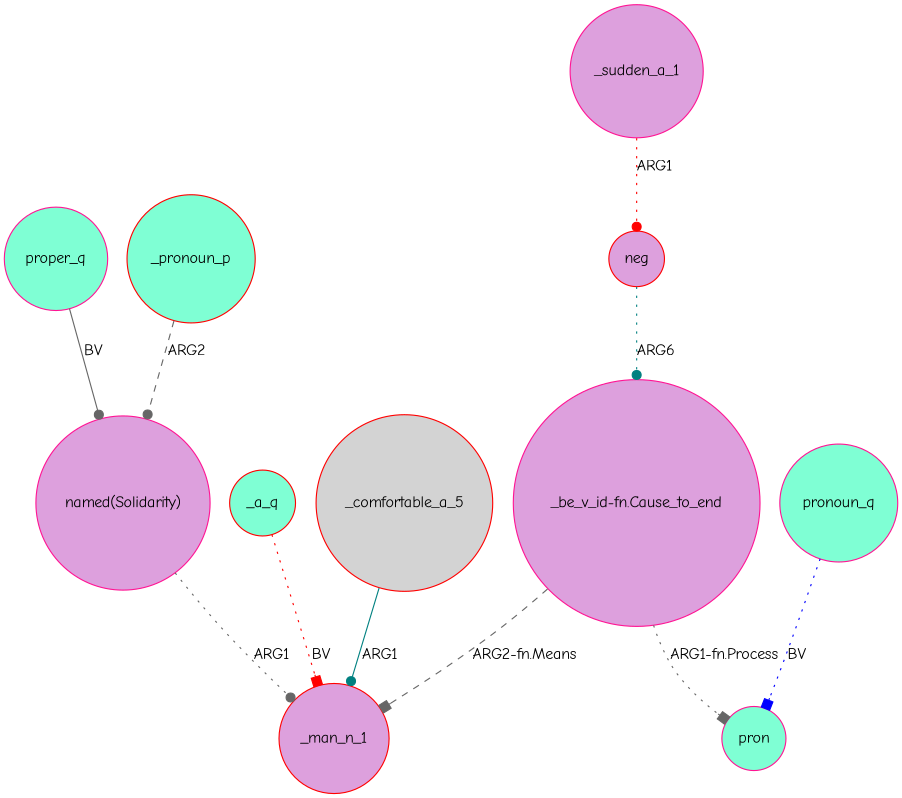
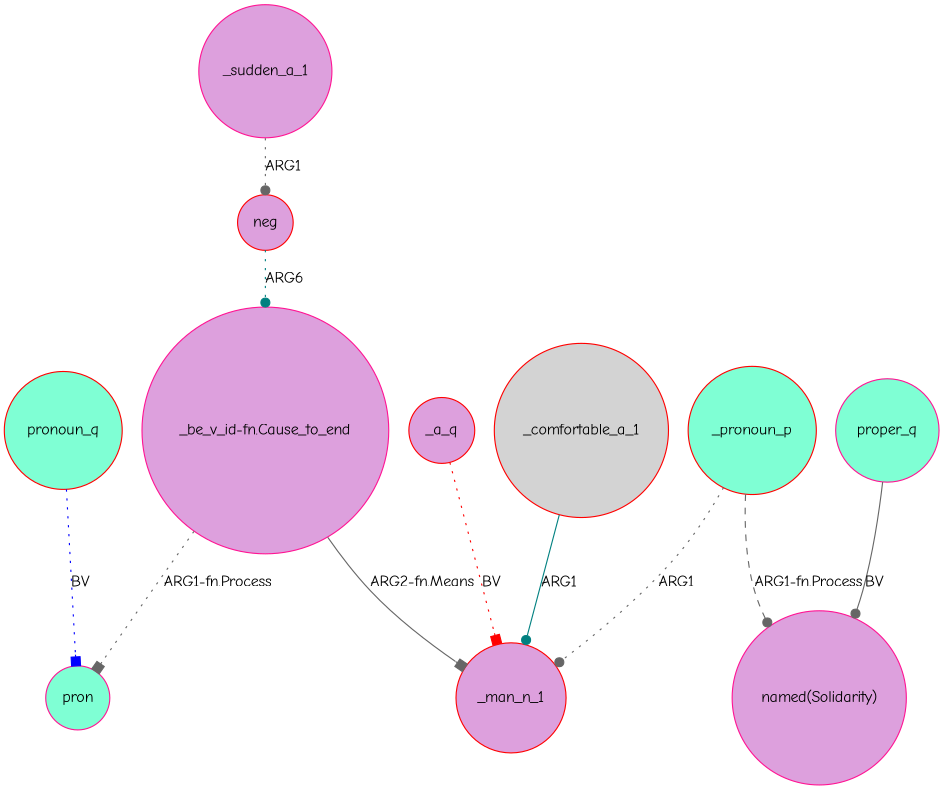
  digraph {
    fontname="Comic Neue"
    node [color=red fillcolor=plum fontname="Comic Neue" shape=circle style=filled]
    edge [arrowhead=dot color=gray40 fontname="Comic Neue" style=dotted]
    "_be_v_id-fn.Cause_to_end" [color=deeppink]
    _man_n_1
    pron [color=deeppink fillcolor=aquamarine]
-   _a_q [fillcolor=aquamarine]
-   _comfortable_a_1 [fillcolor=lightgrey label=_comfortable_a_5]
-   pronoun_q [color=deeppink fillcolor=aquamarine]
+   _a_q
+   _comfortable_a_1 [fillcolor=lightgrey]
+   pronoun_q [fillcolor=aquamarine]
    n7 [fillcolor=aquamarine label=_pronoun_p]
    "named(Solidarity)" [color=deeppink]
    neg
    proper_q [color=deeppink fillcolor=aquamarine]
    _sudden_a_1 [color=deeppink]
-   "_be_v_id-fn.Cause_to_end" -> _man_n_1 [arrowhead=box label="ARG2-fn.Means" style=dashed]
+   "_be_v_id-fn.Cause_to_end" -> _man_n_1 [arrowhead=box label="ARG2-fn.Means" style=solid]
    "_be_v_id-fn.Cause_to_end" -> pron [arrowhead=box label="ARG1-fn.Process"]
    _a_q -> _man_n_1 [arrowhead=box color=red label=BV]
    _comfortable_a_1 -> _man_n_1 [color=teal label=ARG1 style=solid]
    pronoun_q -> pron [arrowhead=box color=blue label=BV]
-   "named(Solidarity)" -> _man_n_1 [label=ARG1]
-   n7 -> "named(Solidarity)" [label=ARG2 style=dashed]
+   n7 -> _man_n_1 [label=ARG1]
+   n7 -> "named(Solidarity)" [label="ARG1-fn.Process" style=dashed]
    neg -> "_be_v_id-fn.Cause_to_end" [color=teal label=ARG6]
    proper_q -> "named(Solidarity)" [label=BV style=solid]
-   _sudden_a_1 -> neg [color=red label=ARG1]
+   _sudden_a_1 -> neg [label=ARG1]
  }
